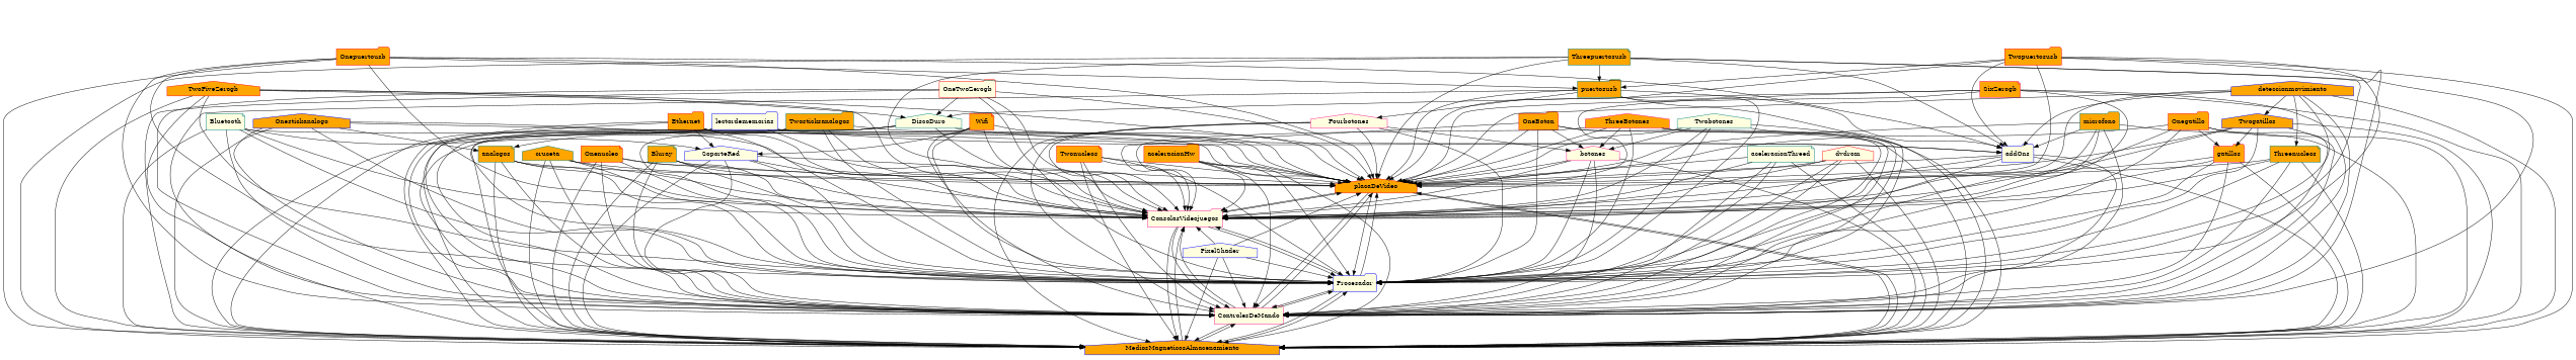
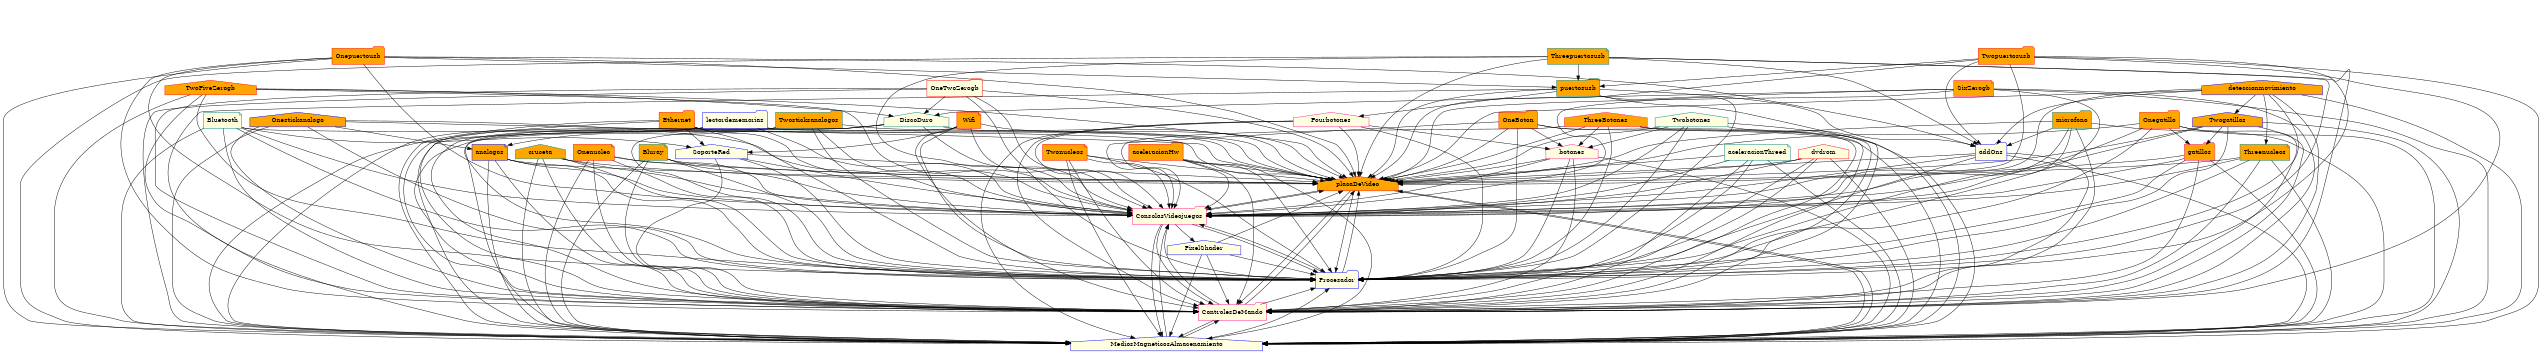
  digraph {
    rankdir=TB
    node [color=red fillcolor=orange shape=folder style=filled]
    edge [arrowhead=normal]
    n1 [label=Ethernet]
    n2 [label=placaDeVideo shape=house]
    n3 [color=deeppink fillcolor=lightyellow label=ConsolasVideojuegos]
-   n4 [color=blue label=MediosMagneticosAlmacenamiento shape=house]
+   n4 [color=blue fillcolor=lightyellow label=MediosMagneticosAlmacenamiento shape=house]
    n5 [color=blue fillcolor=lightyellow label=SoporteRed shape=house]
    n6 [color=deeppink fillcolor=lightyellow label=ControlesDeMando]
    n7 [color=blue fillcolor=lightyellow label=Procesador]
    n8 [color=teal label=Twosticksanalogos]
-   n9 [color=teal label=analogos shape=note]
+   n9 [color=blue label=analogos shape=note]
    n10 [label=OneBoton]
    n11 [color=deeppink fillcolor=lightyellow label=botones shape=house]
    n12 [color=deeppink label=ThreeBotones shape=house]
    n13 [color=teal fillcolor=lightyellow label=Bluetooth shape=note]
    n14 [color=deeppink label=SixZerogb shape=note]
    n15 [color=teal fillcolor=lightyellow label=DiscoDuro shape=house]
    n16 [color=deeppink label=gatillos]
    n17 [color=teal label=Bluray shape=note]
    n18 [color=blue fillcolor=lightyellow label=lectordememorias]
    n19 [color=blue fillcolor=lightyellow label=addOns]
    n20 [color=blue label=Twogatillos shape=house]
    n21 [label=TwoFiveZerogb shape=house]
    n22 [color=teal label=cruceta shape=house]
    n23 [fillcolor=lightyellow label=OneTwoZerogb]
    n24 [label=Onenucleo shape=note]
    n25 [label=Onegatillo]
    n26 [color=teal fillcolor=lightyellow label=aceleracionThreed shape=note]
    n27 [color=teal label=Threepuertosusb shape=note]
    n28 [color=teal label=puertosusb]
    n29 [color=deeppink fillcolor=lightyellow label=Fourbotones shape=house]
    n30 [color=teal label=microfono]
    n31 [color=teal label=Threenucleos shape=note]
    n32 [label=Twonucleos shape=note]
    n33 [color=blue fillcolor=lightyellow label=PixelShader shape=house]
    n34 [label=aceleracionHw]
    n35 [color=blue label=Onestickanalogo shape=house]
    n36 [label=Onepuertousb]
    n37 [color=blue label=deteccionmovimiento shape=house]
    n38 [label=Twopuertosusb]
    n39 [color=teal fillcolor=lightyellow label=Twobotones shape=house]
    n40 [label=Wifi shape=note]
    n41 [fillcolor=lightyellow label=dvdrom shape=house]
    n1 -> n2
    n1 -> n3
    n1 -> n4
    n1 -> n5
    n1 -> n6
    n1 -> n7
    n2 -> n3
    n2 -> n4
    n2 -> n6
    n2 -> n7
    n3 -> n2
    n3 -> n4
    n3 -> n6
    n3 -> n7
    n4 -> n2
    n4 -> n3
    n4 -> n6
    n4 -> n7
    n5 -> n2
    n5 -> n3
-   n5 -> n4
    n5 -> n6
    n5 -> n7
    n6 -> n2
    n6 -> n3
    n6 -> n4
    n6 -> n7
    n7 -> n2
    n7 -> n3
-   n7 -> n4
-   n7 -> n6
    n8 -> n2
    n8 -> n3
    n8 -> n4
    n8 -> n6
    n8 -> n7
    n8 -> n9
    n9 -> n2
    n9 -> n3
    n9 -> n4
    n9 -> n6
    n9 -> n7
    n10 -> n2
    n10 -> n3
    n10 -> n4
    n10 -> n6
    n10 -> n7
    n10 -> n11
    n11 -> n2
    n11 -> n3
    n11 -> n4
    n11 -> n6
    n11 -> n7
    n12 -> n2
    n12 -> n3
    n12 -> n4
    n12 -> n6
    n12 -> n7
    n12 -> n11
    n13 -> n2
    n13 -> n3
    n13 -> n4
    n13 -> n5
    n13 -> n6
    n13 -> n7
    n14 -> n2
    n14 -> n3
    n14 -> n4
    n14 -> n6
    n14 -> n7
    n14 -> n15
-   n15 -> n19
+   n15 -> n2
    n15 -> n3
    n15 -> n4
    n15 -> n6
    n15 -> n7
    n16 -> n2
    n16 -> n3
    n16 -> n4
    n16 -> n6
    n16 -> n7
    n17 -> n2
    n17 -> n3
    n17 -> n4
    n17 -> n6
    n17 -> n7
    n18 -> n2
    n18 -> n3
    n18 -> n4
    n18 -> n6
    n18 -> n7
-   n18 -> n19
    n19 -> n2
    n19 -> n3
    n19 -> n4
    n19 -> n6
    n19 -> n7
    n20 -> n2
    n20 -> n3
    n20 -> n4
    n20 -> n6
    n20 -> n7
    n20 -> n16
    n21 -> n2
    n21 -> n3
    n21 -> n4
    n21 -> n6
    n21 -> n7
    n21 -> n15
    n22 -> n2
    n22 -> n3
    n22 -> n4
    n22 -> n6
    n22 -> n7
    n23 -> n2
    n23 -> n3
    n23 -> n4
    n23 -> n6
    n23 -> n7
    n23 -> n15
    n24 -> n2
    n24 -> n3
    n24 -> n4
    n24 -> n6
    n24 -> n7
    n25 -> n2
    n25 -> n3
    n25 -> n4
    n25 -> n6
    n25 -> n7
    n25 -> n16
    n26 -> n2
    n26 -> n3
    n26 -> n4
    n26 -> n6
    n26 -> n7
    n27 -> n2
    n27 -> n3
    n27 -> n4
    n27 -> n6
    n27 -> n7
    n27 -> n19
    n27 -> n28
    n28 -> n2
    n28 -> n4
    n28 -> n6
    n28 -> n7
    n28 -> n19
    n28 -> n29
    n29 -> n2
    n29 -> n3
    n29 -> n4
    n29 -> n6
    n29 -> n7
    n29 -> n11
    n30 -> n2
    n30 -> n3
    n30 -> n4
    n30 -> n6
    n30 -> n7
    n30 -> n19
    n31 -> n2
    n31 -> n3
    n31 -> n4
    n31 -> n6
    n31 -> n7
    n32 -> n2
    n32 -> n3
    n32 -> n4
    n32 -> n6
    n32 -> n7
    n33 -> n2
-   n33 -> n3
+   n3 -> n33
    n33 -> n4
    n33 -> n6
    n33 -> n7
    n34 -> n2
    n34 -> n3
    n34 -> n4
    n34 -> n6
    n34 -> n7
    n35 -> n2
    n35 -> n3
    n35 -> n4
    n35 -> n6
    n35 -> n7
    n35 -> n9
    n36 -> n2
    n36 -> n3
    n36 -> n4
    n36 -> n6
    n36 -> n7
    n36 -> n19
    n36 -> n28
    n37 -> n2
    n37 -> n3
    n37 -> n4
    n37 -> n6
    n37 -> n7
    n37 -> n19
    n37 -> n20
    n37 -> n31
    n38 -> n2
    n38 -> n3
    n38 -> n4
    n38 -> n6
    n38 -> n7
    n38 -> n19
    n38 -> n28
    n39 -> n2
    n39 -> n3
    n39 -> n4
    n39 -> n6
    n39 -> n7
    n39 -> n11
    n40 -> n2
    n40 -> n3
    n40 -> n4
    n40 -> n5
    n40 -> n6
    n40 -> n7
    n41 -> n2
    n41 -> n3
    n41 -> n4
    n41 -> n6
    n41 -> n7
  }
